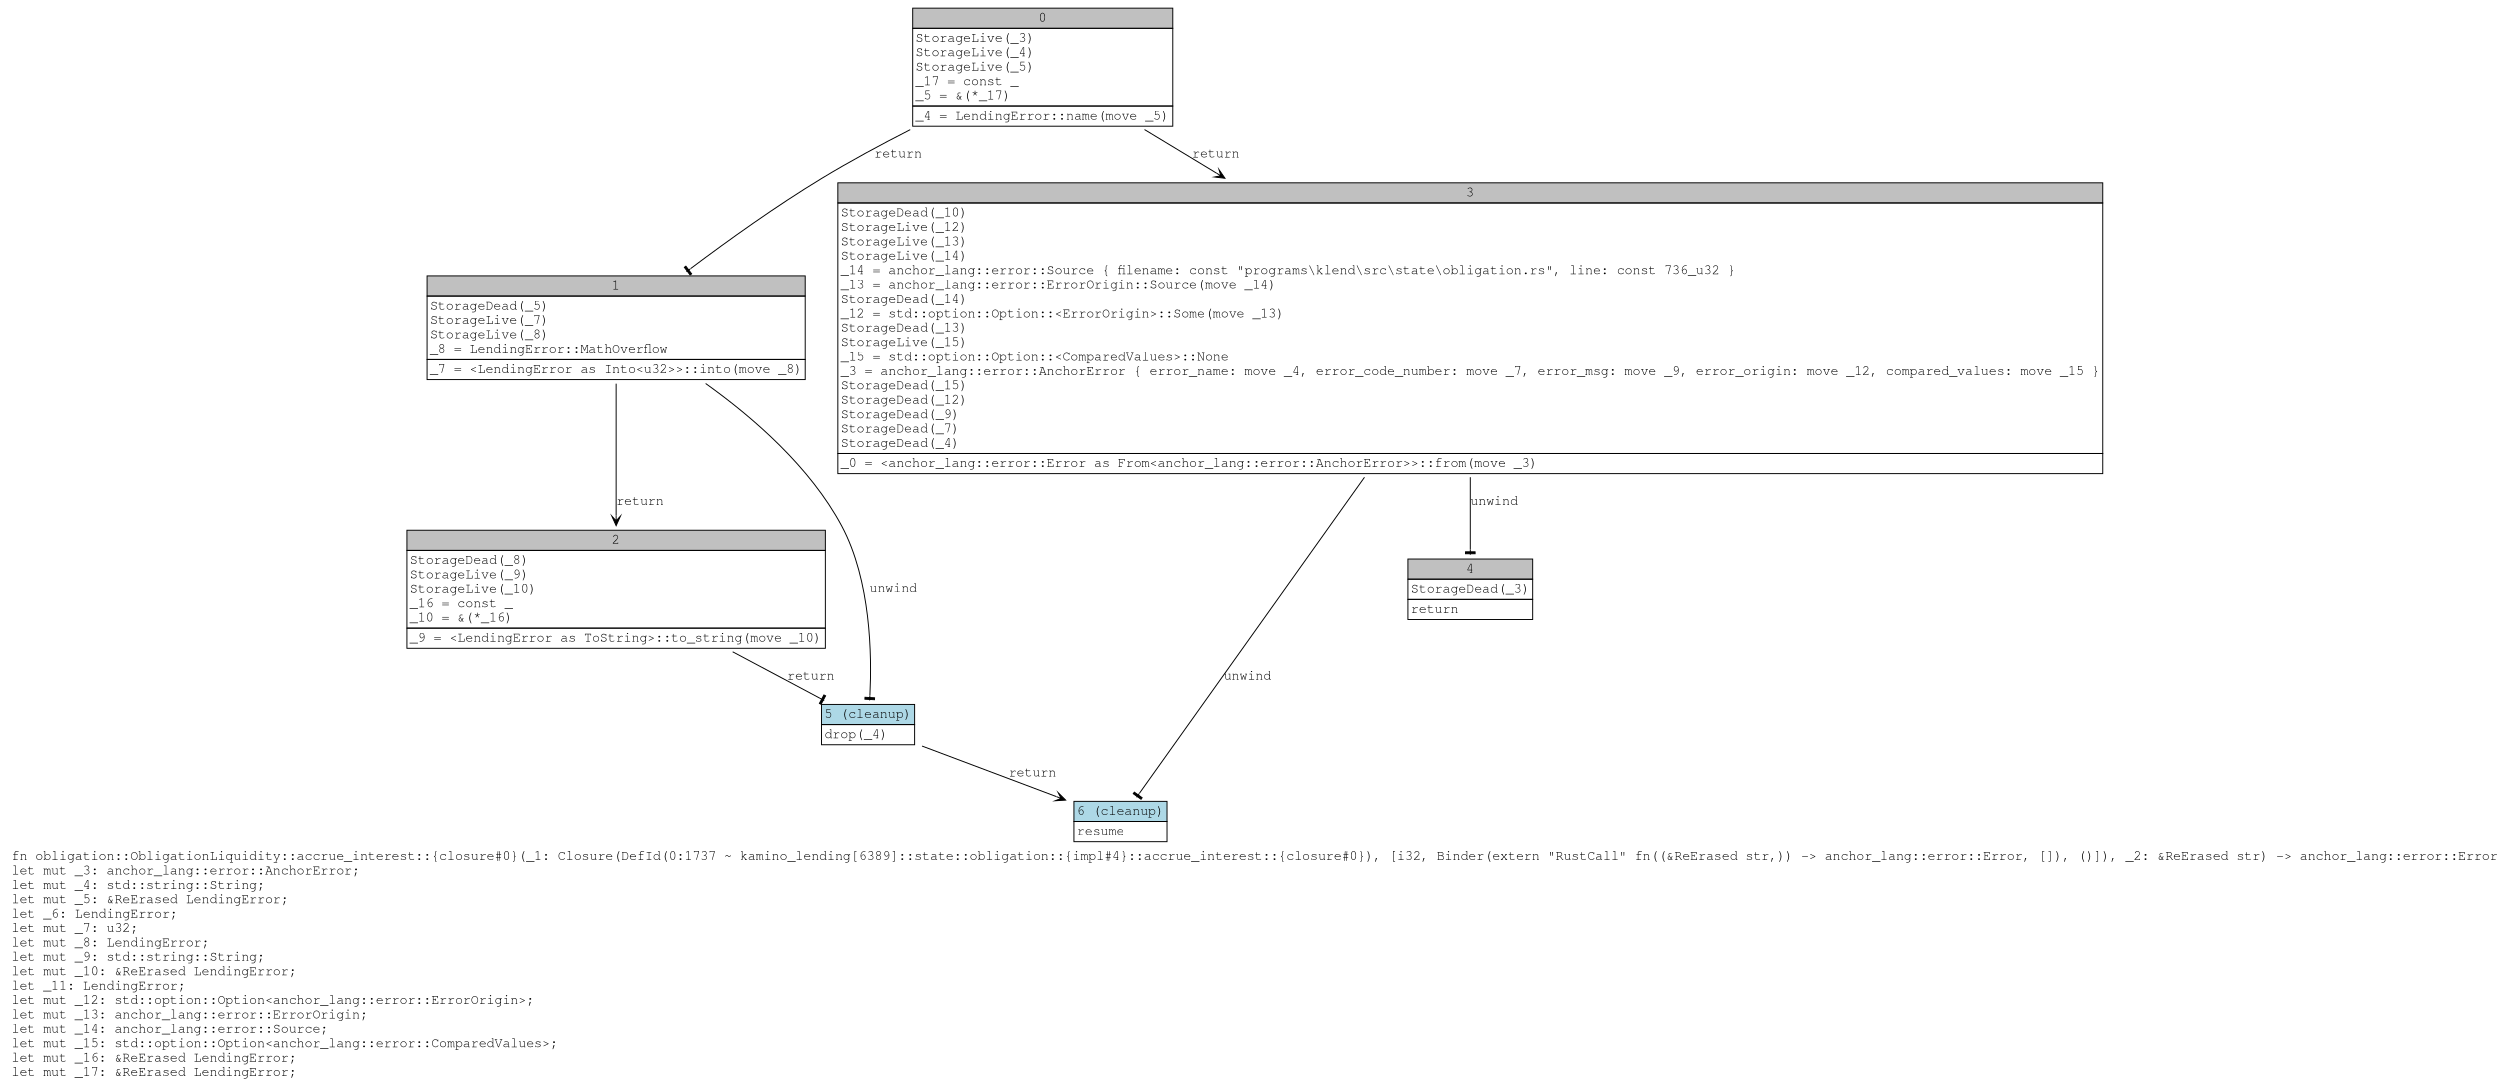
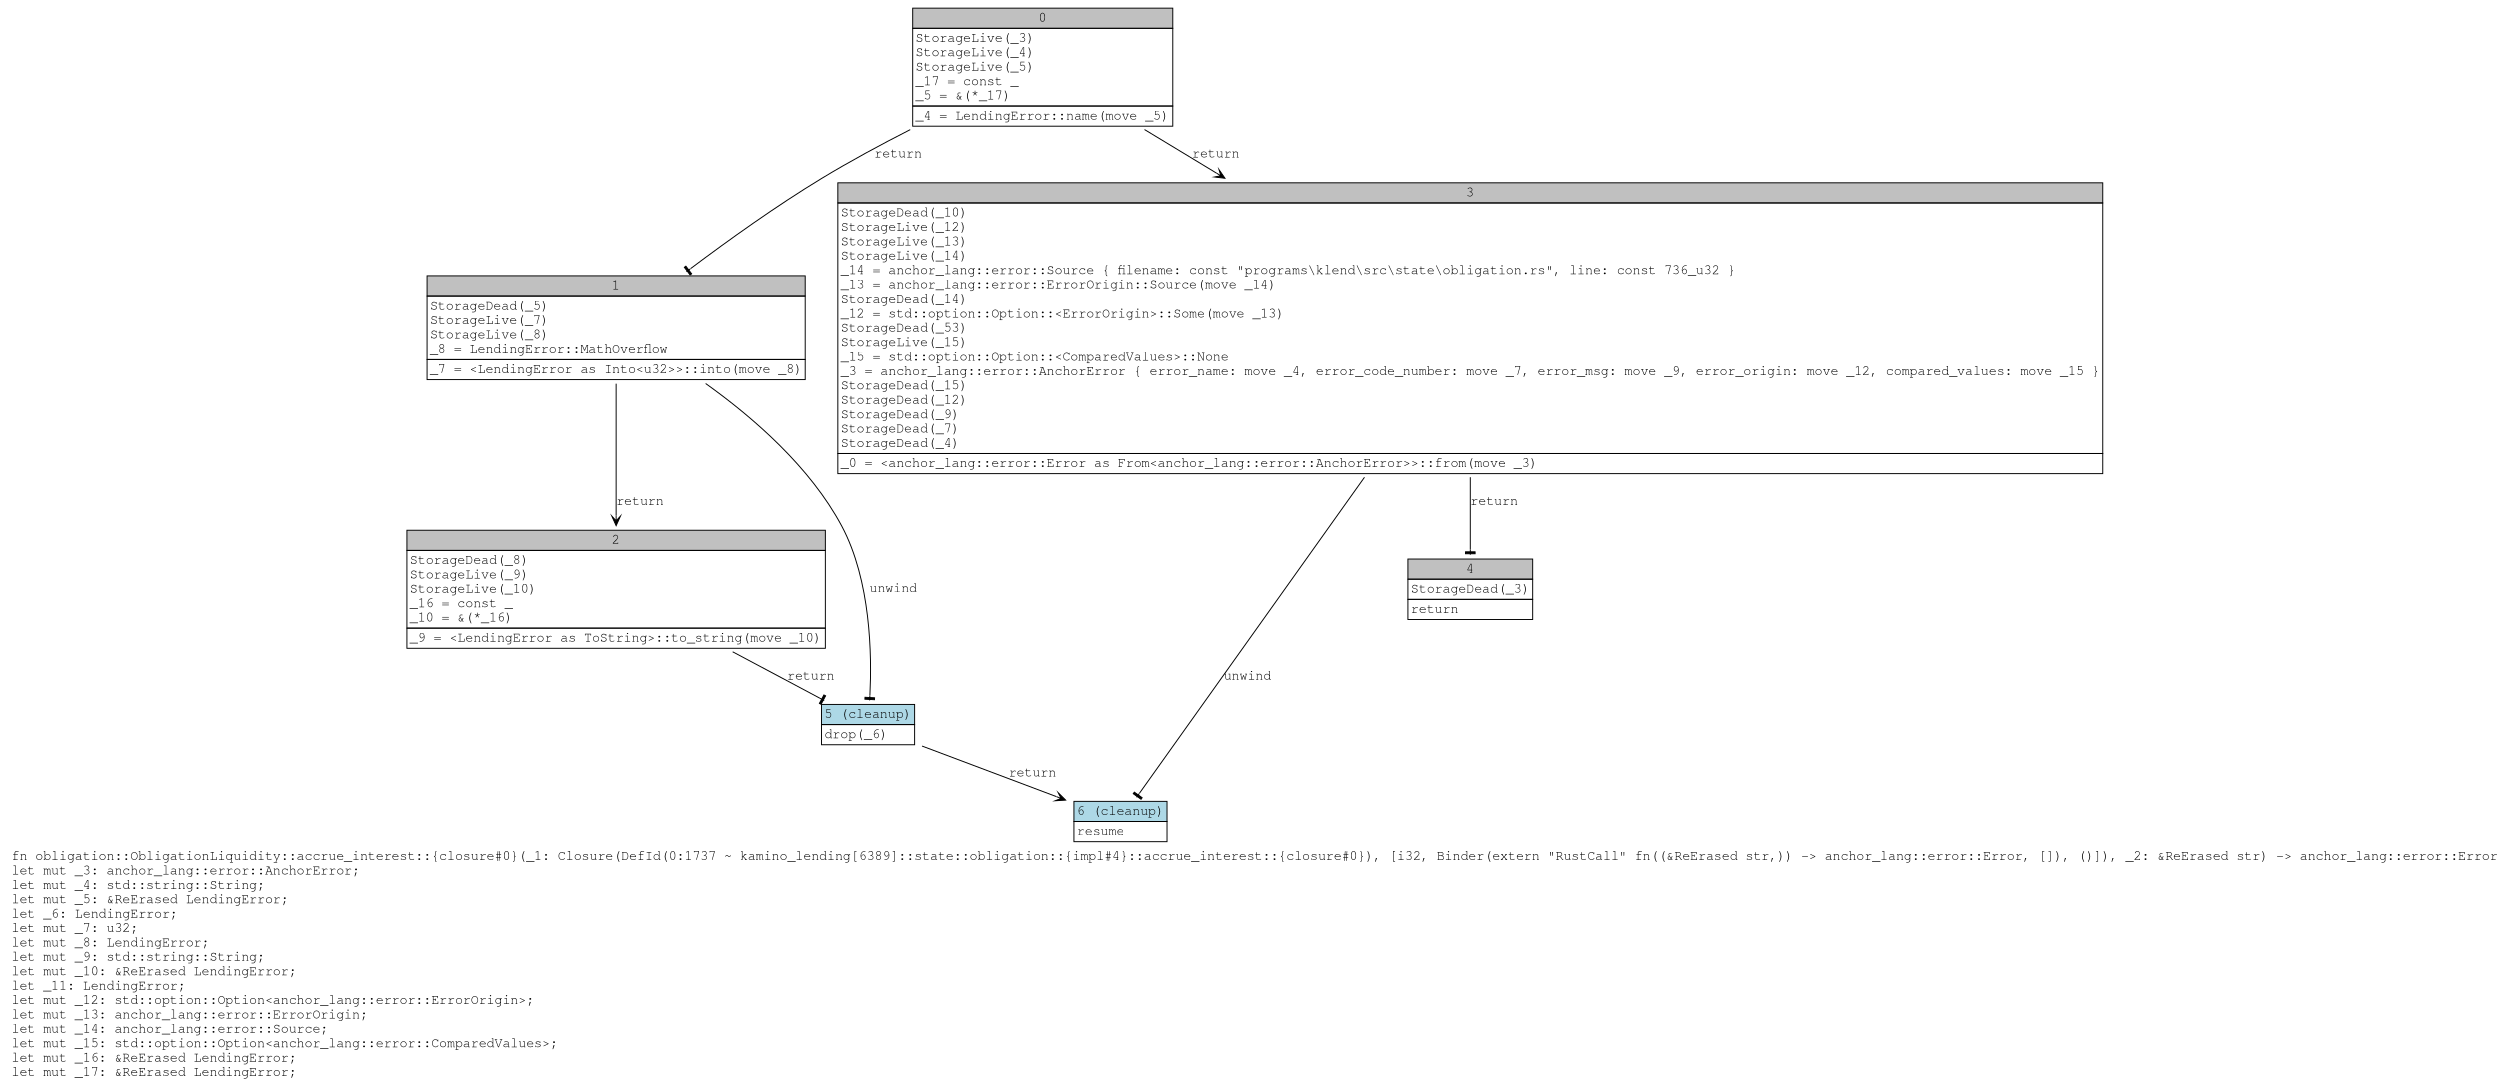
  digraph {
    fontname="Courier, monospace"
    label=<fn obligation::ObligationLiquidity::accrue_interest::{closure#0}(_1: Closure(DefId(0:1737 ~ kamino_lending[6389]::state::obligation::{impl#4}::accrue_interest::{closure#0}), [i32, Binder(extern &quot;RustCall&quot; fn((&amp;ReErased str,)) -&gt; anchor_lang::error::Error, []), ()]), _2: &amp;ReErased str) -&gt; anchor_lang::error::Error<br align="left"/>let mut _3: anchor_lang::error::AnchorError;<br align="left"/>let mut _4: std::string::String;<br align="left"/>let mut _5: &amp;ReErased LendingError;<br align="left"/>let _6: LendingError;<br align="left"/>let mut _7: u32;<br align="left"/>let mut _8: LendingError;<br align="left"/>let mut _9: std::string::String;<br align="left"/>let mut _10: &amp;ReErased LendingError;<br align="left"/>let _11: LendingError;<br align="left"/>let mut _12: std::option::Option&lt;anchor_lang::error::ErrorOrigin&gt;;<br align="left"/>let mut _13: anchor_lang::error::ErrorOrigin;<br align="left"/>let mut _14: anchor_lang::error::Source;<br align="left"/>let mut _15: std::option::Option&lt;anchor_lang::error::ComparedValues&gt;;<br align="left"/>let mut _16: &amp;ReErased LendingError;<br align="left"/>let mut _17: &amp;ReErased LendingError;<br align="left"/>>
    node [fontname="Courier, monospace" shape=none]
    edge [arrowhead=tee fontname="Courier, monospace"]
    n1 [label=<<table border="0" cellborder="1" cellspacing="0"><tr><td bgcolor="gray" align="center" colspan="1">0</td></tr><tr><td align="left" balign="left">StorageLive(_3)<br/>StorageLive(_4)<br/>StorageLive(_5)<br/>_17 = const _<br/>_5 = &amp;(*_17)<br/></td></tr><tr><td align="left">_4 = LendingError::name(move _5)</td></tr></table>>]
    n2 [label=<<table border="0" cellborder="1" cellspacing="0"><tr><td bgcolor="gray" align="center" colspan="1">1</td></tr><tr><td align="left" balign="left">StorageDead(_5)<br/>StorageLive(_7)<br/>StorageLive(_8)<br/>_8 = LendingError::MathOverflow<br/></td></tr><tr><td align="left">_7 = &lt;LendingError as Into&lt;u32&gt;&gt;::into(move _8)</td></tr></table>>]
-   n3 [label=<<table border="0" cellborder="1" cellspacing="0"><tr><td bgcolor="gray" align="center" colspan="1">3</td></tr><tr><td align="left" balign="left">StorageDead(_10)<br/>StorageLive(_12)<br/>StorageLive(_13)<br/>StorageLive(_14)<br/>_14 = anchor_lang::error::Source { filename: const &quot;programs\\klend\\src\\state\\obligation.rs&quot;, line: const 736_u32 }<br/>_13 = anchor_lang::error::ErrorOrigin::Source(move _14)<br/>StorageDead(_14)<br/>_12 = std::option::Option::&lt;ErrorOrigin&gt;::Some(move _13)<br/>StorageDead(_13)<br/>StorageLive(_15)<br/>_15 = std::option::Option::&lt;ComparedValues&gt;::None<br/>_3 = anchor_lang::error::AnchorError { error_name: move _4, error_code_number: move _7, error_msg: move _9, error_origin: move _12, compared_values: move _15 }<br/>StorageDead(_15)<br/>StorageDead(_12)<br/>StorageDead(_9)<br/>StorageDead(_7)<br/>StorageDead(_4)<br/></td></tr><tr><td align="left">_0 = &lt;anchor_lang::error::Error as From&lt;anchor_lang::error::AnchorError&gt;&gt;::from(move _3)</td></tr></table>>]
+   n3 [label=<<table border="0" cellborder="1" cellspacing="0"><tr><td bgcolor="gray" align="center" colspan="1">3</td></tr><tr><td align="left" balign="left">StorageDead(_10)<br/>StorageLive(_12)<br/>StorageLive(_13)<br/>StorageLive(_14)<br/>_14 = anchor_lang::error::Source { filename: const &quot;programs\\klend\\src\\state\\obligation.rs&quot;, line: const 736_u32 }<br/>_13 = anchor_lang::error::ErrorOrigin::Source(move _14)<br/>StorageDead(_14)<br/>_12 = std::option::Option::&lt;ErrorOrigin&gt;::Some(move _13)<br/>StorageDead(_53)<br/>StorageLive(_15)<br/>_15 = std::option::Option::&lt;ComparedValues&gt;::None<br/>_3 = anchor_lang::error::AnchorError { error_name: move _4, error_code_number: move _7, error_msg: move _9, error_origin: move _12, compared_values: move _15 }<br/>StorageDead(_15)<br/>StorageDead(_12)<br/>StorageDead(_9)<br/>StorageDead(_7)<br/>StorageDead(_4)<br/></td></tr><tr><td align="left">_0 = &lt;anchor_lang::error::Error as From&lt;anchor_lang::error::AnchorError&gt;&gt;::from(move _3)</td></tr></table>>]
    n4 [label=<<table border="0" cellborder="1" cellspacing="0"><tr><td bgcolor="gray" align="center" colspan="1">2</td></tr><tr><td align="left" balign="left">StorageDead(_8)<br/>StorageLive(_9)<br/>StorageLive(_10)<br/>_16 = const _<br/>_10 = &amp;(*_16)<br/></td></tr><tr><td align="left">_9 = &lt;LendingError as ToString&gt;::to_string(move _10)</td></tr></table>>]
-   n5 [label=<<table border="0" cellborder="1" cellspacing="0"><tr><td bgcolor="lightblue" align="center" colspan="1">5 (cleanup)</td></tr><tr><td align="left">drop(_4)</td></tr></table>>]
+   n5 [label=<<table border="0" cellborder="1" cellspacing="0"><tr><td bgcolor="lightblue" align="center" colspan="1">5 (cleanup)</td></tr><tr><td align="left">drop(_6)</td></tr></table>>]
    n6 [label=<<table border="0" cellborder="1" cellspacing="0"><tr><td bgcolor="lightblue" align="center" colspan="1">6 (cleanup)</td></tr><tr><td align="left">resume</td></tr></table>>]
    n7 [label=<<table border="0" cellborder="1" cellspacing="0"><tr><td bgcolor="gray" align="center" colspan="1">4</td></tr><tr><td align="left" balign="left">StorageDead(_3)<br/></td></tr><tr><td align="left">return</td></tr></table>>]
    n1 -> n2 [label=return]
    n1 -> n3 [arrowhead=vee label=return]
    n2 -> n4 [arrowhead=vee label=return]
    n2 -> n5 [label=unwind]
    n3 -> n6 [label=unwind]
-   n3 -> n7 [label=unwind]
+   n3 -> n7 [label=return]
    n4 -> n5 [label=return]
    n5 -> n6 [arrowhead=vee label=return]
  }
